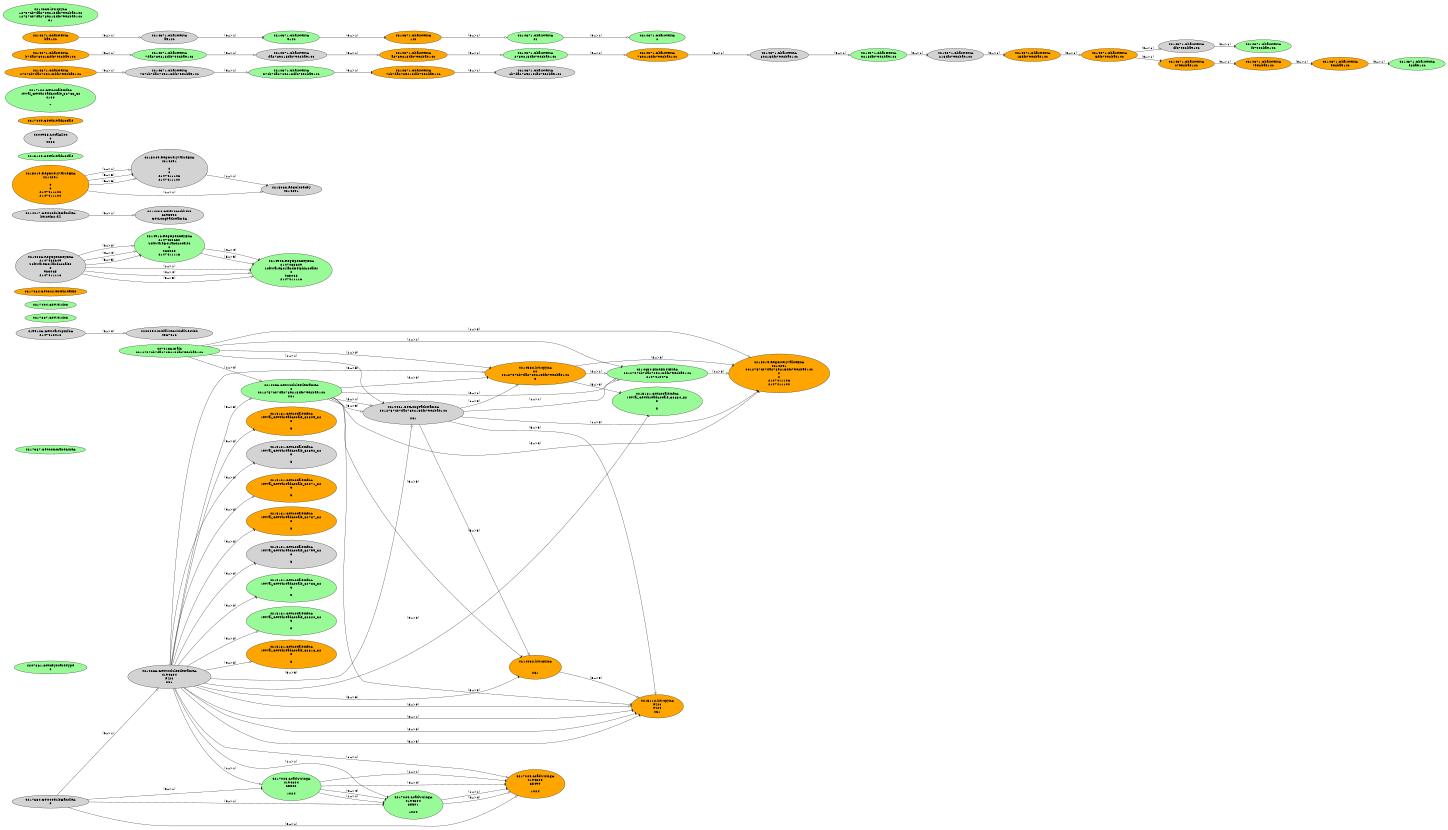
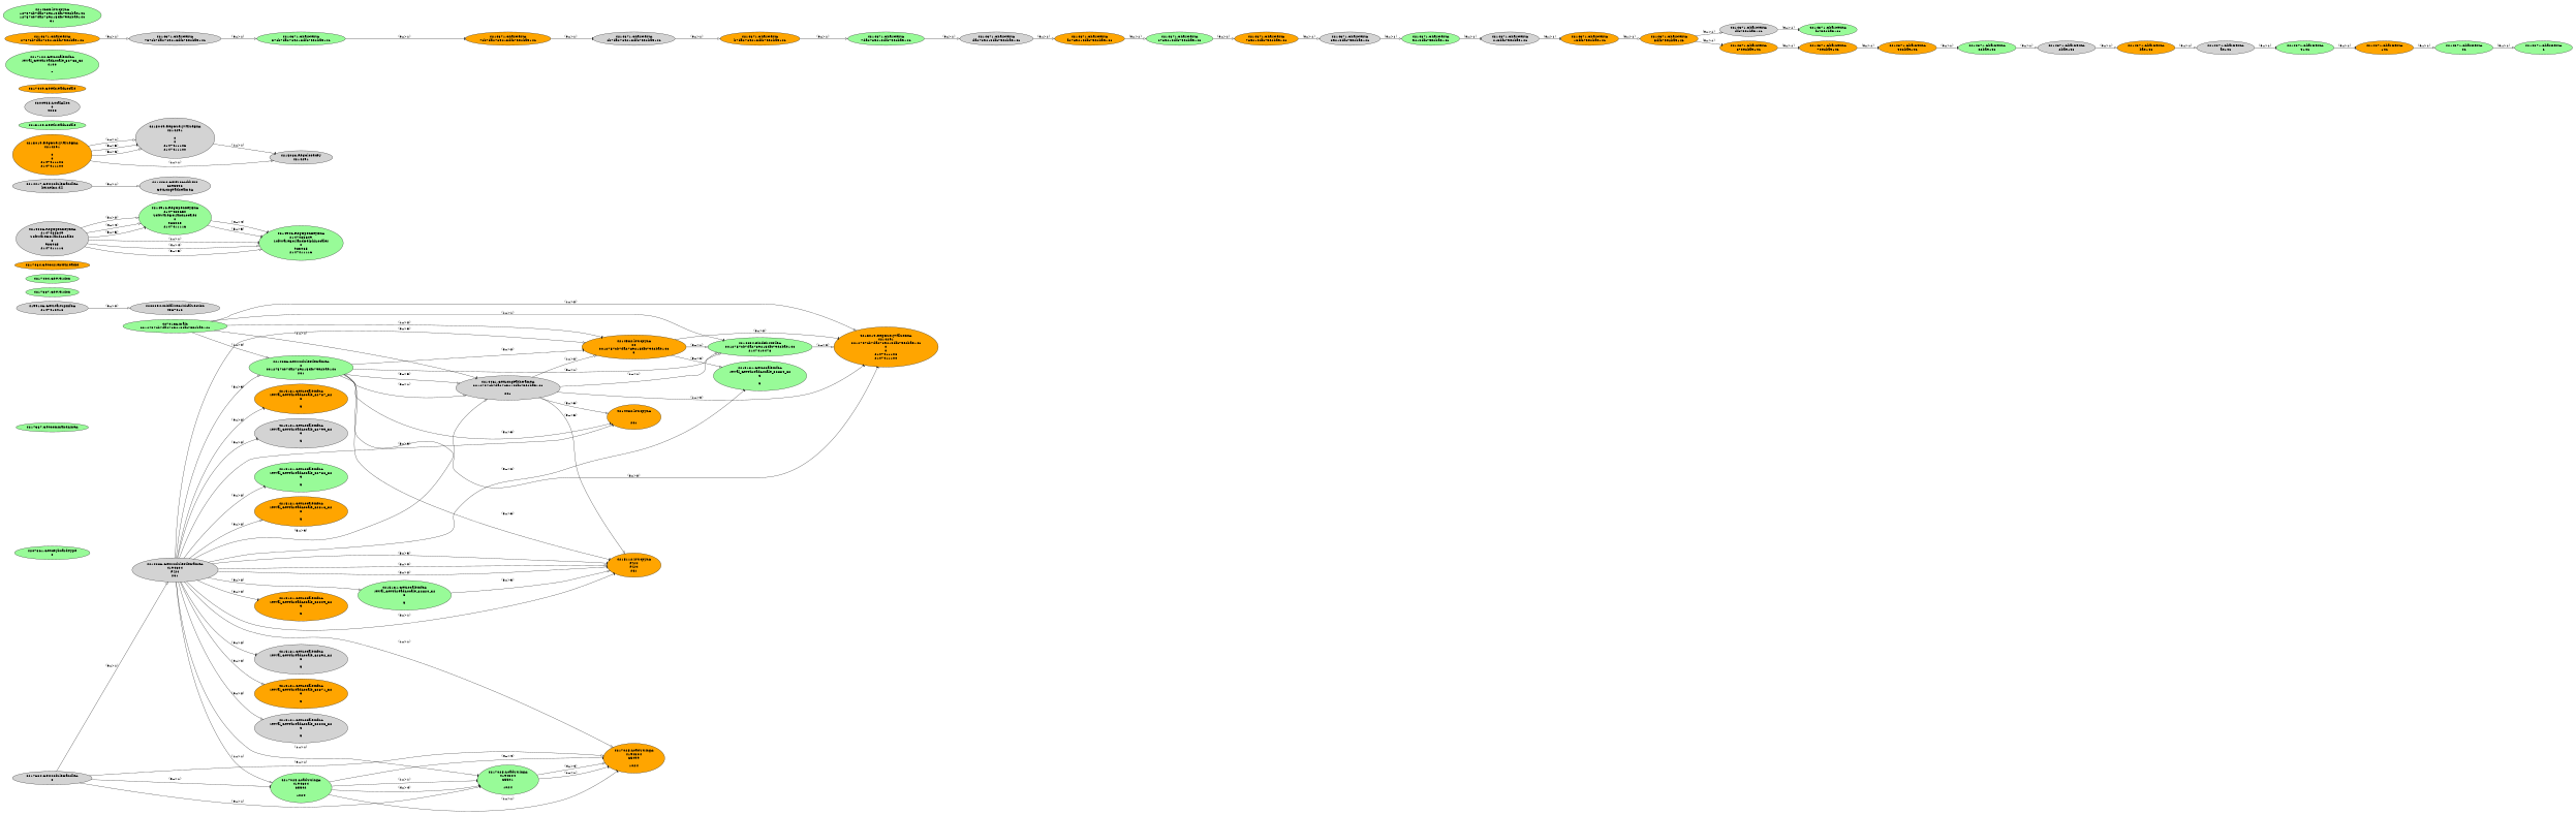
  digraph {
    rankdir=LR
    node [fillcolor=palegreen style=filled]
    edge [arrowhead=onormal]
    n1 [label="4270136.main\n0012757cb7da2789215dfc79e2ba914c"]
    n2 [label="4214856.GetModuleFileNameA\n0\n0012757cb7da2789215dfc79e2ba914c\n261"]
    n3 [fillcolor=lightgrey label="4214461.GetLongPathNameA\n0012757cb7da2789215dfc79e2ba914c\n\n261"]
    n4 [fillcolor=orange label="4214582.lstrcpynA\n00\n0012757cb7da2789215dfc79e2ba914c\n3"]
    n5 [label="4214654.FindFirstFileA\n0012757cb7da2789215dfc79e2ba914c\n2147410478"]
    n6 [fillcolor=orange label="4215019.RegQueryValueExA\n4214291\n0012757cb7da2789215dfc79e2ba914c\n0\n0\n2147411106\n2147411100"]
    n7 [fillcolor=orange label="4214482.lstrcpynA\n\n\n261"]
    n8 [fillcolor=orange label="4215112.lstrcpynA\nPZM\nPZM\n261"]
    n9 [label="4215131.GetLocaleInfoA\nretval_GetThreadLocale_32884_32\n3\n\n5"]
    n10 [fillcolor=lightgrey label="4217684.GetModuleHandleA\n0"]
    n11 [fillcolor=lightgrey label="4214286.GetModuleFileNameA\n4194304\nPZM\n261"]
    n12 [label="4217025.LoadStringA\n4194304\n65502\n\n1024"]
    n13 [label="4217025.LoadStringA\n4194304\n65501\n\n1024"]
-   n14 [fillcolor=orange label="4217025.LoadStringA\n4194303\n65499\n\n1024"]
+   n14 [fillcolor=orange label="4217025.LoadStringA\n4194304\n65499\n\n1024"]
    n15 [fillcolor=orange label="4215131.GetLocaleInfoA\nretval_GetThreadLocale_32809_32\n3\n\n5"]
    n16 [fillcolor=lightgrey label="4215131.GetLocaleInfoA\nretval_GetThreadLocale_32892_32\n3\n\n5"]
    n17 [fillcolor=orange label="4215131.GetLocaleInfoA\nretval_GetThreadLocale_32871_32\n3\n\n5"]
+   n18 [fillcolor=lightgrey label="4215131.GetLocaleInfoA\nretval_GetThreadLocale_32803_32\n3\n\n5"]
    n19 [fillcolor=orange label="4215131.GetLocaleInfoA\nretval_GetThreadLocale_32787_32\n3\n\n5"]
    n20 [fillcolor=lightgrey label="4215131.GetLocaleInfoA\nretval_GetThreadLocale_32799_32\n3\n\n5"]
    n21 [label="4215131.GetLocaleInfoA\nretval_GetThreadLocale_32786_32\n3\n\n5"]
    n22 [label="4215131.GetLocaleInfoA\nretval_GetThreadLocale_32820_32\n3\n\n5"]
    n23 [fillcolor=orange label="4215131.GetLocaleInfoA\nretval_GetThreadLocale_32816_32\n3\n\n5"]
    n24 [label="4207361.GetKeyboardType\n0"]
    n25 [label="4217367.GetCommandLineA\n"]
    n26 [fillcolor=lightgrey label="4199106.GetStartupInfoA\n2147412416"]
    n27 [fillcolor=lightgrey label="4200894.InitializeCriticalSection\n4367812"]
    n28 [label="4217387.GetVersion\n"]
    n29 [label="4217404.GetVersion\n"]
    n30 [fillcolor=orange label="4217464.GetCurrentThreadId\n"]
    n31 [fillcolor=lightgrey label="4214886.RegOpenKeyExA\n2147483649\nSoftware\Borland\Locales\n0\n983065\n2147411116"]
    n32 [label="4214916.RegOpenKeyExA\n2147483650\nSoftware\Borland\Locales\n0\n983065\n2147411116"]
    n33 [label="4214946.RegOpenKeyExA\n2147483649\nSoftware\Borland\Delphi\Locales\n0\n983065\n2147411116"]
    n34 [fillcolor=lightgrey label="4214417.GetModuleHandleA\nkernel32.dll"]
    n35 [fillcolor=lightgrey label="4214434.GetProcAddress\n6295592\nGetLongPathNameA"]
    n36 [fillcolor=orange label="4215019.RegQueryValueExA\n4214291\n\n0\n0\n2147411106\n2147411100"]
    n37 [fillcolor=lightgrey label="4215049.RegQueryValueExA\n4214291\n\n0\n0\n2147411106\n2147411100"]
    n38 [fillcolor=lightgrey label="4215083.RegCloseKey\n4214291"]
    n39 [label="4215125.GetThreadLocale\n"]
    n40 [fillcolor=lightgrey label="4200955.LocalAlloc\n0\n4088"]
    n41 [fillcolor=orange label="4217449.GetThreadLocale\n"]
    n42 [label="4217102.GetLocaleInfoA\nretval_GetThreadLocale_32768_32\n4100\n\n7"]
    n43 [fillcolor=orange label="4214371.CharNextA\n2757cb7da2789215dfc79e2ba914c"]
    n44 [fillcolor=lightgrey label="4214371.CharNextA\n757cb7da2789215dfc79e2ba914c"]
    n45 [label="4214371.CharNextA\n57cb7da2789215dfc79e2ba914c"]
    n46 [fillcolor=orange label="4214371.CharNextA\n7cb7da2789215dfc79e2ba914c"]
    n47 [fillcolor=lightgrey label="4214371.CharNextA\ncb7da2789215dfc79e2ba914c"]
    n48 [fillcolor=orange label="4214371.CharNextA\nb7da2789215dfc79e2ba914c"]
    n49 [label="4214371.CharNextA\n7da2789215dfc79e2ba914c"]
    n50 [fillcolor=lightgrey label="4214371.CharNextA\nda2789215dfc79e2ba914c"]
    n51 [fillcolor=orange label="4214371.CharNextA\na2789215dfc79e2ba914c"]
    n52 [label="4214371.CharNextA\n2789215dfc79e2ba914c"]
    n53 [fillcolor=orange label="4214371.CharNextA\n789215dfc79e2ba914c"]
    n54 [fillcolor=lightgrey label="4214371.CharNextA\n89215dfc79e2ba914c"]
    n55 [label="4214371.CharNextA\n9215dfc79e2ba914c"]
    n56 [fillcolor=lightgrey label="4214371.CharNextA\n215dfc79e2ba914c"]
    n57 [fillcolor=orange label="4214371.CharNextA\n15dfc79e2ba914c"]
    n58 [fillcolor=orange label="4214371.CharNextA\n5dfc79e2ba914c"]
    n59 [fillcolor=lightgrey label="4214371.CharNextA\ndfc79e2ba914c"]
    n60 [fillcolor=orange label="4214371.CharNextA\nc79e2ba914c"]
    n61 [label="4214371.CharNextA\nfc79e2ba914c"]
    n62 [fillcolor=orange label="4214371.CharNextA\n79e2ba914c"]
    n63 [fillcolor=orange label="4214371.CharNextA\n9e2ba914c"]
    n64 [label="4214371.CharNextA\ne2ba914c"]
+   n65 [fillcolor=lightgrey label="4214371.CharNextA\n2ba914c"]
    n66 [fillcolor=orange label="4214371.CharNextA\nba914c"]
    n67 [fillcolor=lightgrey label="4214371.CharNextA\na914c"]
    n68 [label="4214371.CharNextA\n914c"]
    n69 [fillcolor=orange label="4214371.CharNextA\n14c"]
    n70 [label="4214371.CharNextA\n4c"]
    n71 [label="4214371.CharNextA\nc"]
    n72 [label="4214635.lstrcpynA\n12757cb7da2789215dfc79e2ba914c\n12757cb7da2789215dfc79e2ba914c\n31"]
    n1 -> n2 [label="(1-->2)"]
    n1 -> n3 [arrowhead=tee label="(1-->1)"]
    n1 -> n4 [arrowhead=tee label="(1-->2)"]
    n1 -> n5 [arrowhead=tee label="(1-->1)"]
    n1 -> n6 [label="(1-->2)"]
    n2 -> n3 [label="(2-->1)"]
    n2 -> n3 [label="(3-->3)"]
    n2 -> n4 [arrowhead=tee label="(2-->2)"]
    n2 -> n5 [label="(2-->1)"]
    n2 -> n6 [arrowhead=tee label="(2-->2)"]
    n2 -> n7 [arrowhead=tee label="(3-->3)"]
    n2 -> n8 [arrowhead=tee label="(3-->3)"]
    n3 -> n4 [label="(1-->2)"]
    n3 -> n5 [label="(1-->1)"]
    n3 -> n6 [arrowhead=tee label="(1-->2)"]
    n3 -> n7 [label="(3-->3)"]
    n3 -> n8 [label="(3-->3)"]
    n4 -> n5 [label="(2-->1)"]
    n4 -> n6 [arrowhead=tee label="(2-->2)"]
-   n4 -> n9 [arrowhead=tee label="(3-->2)"]
+   n4 -> n9 [label="(3-->2)"]
    n5 -> n6 [label="(1-->2)"]
-   n7 -> n8 [label="(3-->3)"]
+   n22 -> n8 [label="(3-->3)"]
    n10 -> n11 [label="(0-->1)"]
    n10 -> n12 [arrowhead=tee label="(0-->1)"]
    n10 -> n13 [arrowhead=tee label="(0-->1)"]
    n10 -> n14 [label="(0-->1)"]
    n11 -> n2 [label="(3-->3)"]
    n11 -> n3 [label="(3-->3)"]
    n11 -> n4 [label="(0-->3)"]
    n11 -> n7 [arrowhead=tee label="(3-->3)"]
    n11 -> n8 [arrowhead=tee label="(2-->1)"]
    n11 -> n8 [arrowhead=tee label="(2-->2)"]
    n11 -> n8 [arrowhead=tee label="(3-->3)"]
    n11 -> n8 [label="(2-->0)"]
    n11 -> n9 [arrowhead=tee label="(0-->2)"]
    n11 -> n12 [label="(1-->1)"]
    n11 -> n13 [arrowhead=tee label="(1-->1)"]
    n11 -> n14 [label="(1-->1)"]
    n11 -> n15 [arrowhead=tee label="(0-->2)"]
    n11 -> n16 [arrowhead=tee label="(0-->2)"]
    n11 -> n17 [label="(0-->2)"]
+   n11 -> n18 [label="(0-->2)"]
    n11 -> n19 [arrowhead=tee label="(0-->2)"]
    n11 -> n20 [arrowhead=tee label="(0-->2)"]
    n11 -> n21 [arrowhead=tee label="(0-->2)"]
    n11 -> n22 [label="(0-->2)"]
    n11 -> n23 [label="(0-->2)"]
    n12 -> n13 [arrowhead=tee label="(1-->1)"]
    n12 -> n13 [arrowhead=tee label="(4-->4)"]
    n12 -> n14 [arrowhead=tee label="(1-->1)"]
    n12 -> n14 [arrowhead=tee label="(4-->4)"]
    n13 -> n14 [arrowhead=tee label="(1-->1)"]
    n13 -> n14 [label="(4-->4)"]
    n26 -> n27 [label="(0-->0)"]
    n31 -> n32 [label="(2-->2)"]
    n31 -> n32 [label="(4-->4)"]
    n31 -> n32 [arrowhead=tee label="(5-->5)"]
    n31 -> n33 [arrowhead=tee label="(1-->1)"]
    n31 -> n33 [label="(4-->4)"]
    n31 -> n33 [label="(5-->5)"]
    n32 -> n33 [arrowhead=tee label="(4-->4)"]
    n32 -> n33 [arrowhead=tee label="(5-->5)"]
    n34 -> n35 [label="(0-->1)"]
    n36 -> n37 [label="(1-->1)"]
    n36 -> n37 [arrowhead=tee label="(5-->5)"]
    n36 -> n37 [label="(6-->6)"]
    n36 -> n38 [label="(1-->1)"]
    n37 -> n38 [arrowhead=tee label="(1-->1)"]
    n43 -> n44 [label="(0-->1)"]
    n44 -> n45 [label="(0-->1)"]
    n45 -> n46 [arrowhead=tee label="(0-->1)"]
    n46 -> n47 [arrowhead=tee label="(0-->1)"]
+   n47 -> n48 [label="(0-->1)"]
    n48 -> n49 [label="(0-->1)"]
    n49 -> n50 [label="(0-->1)"]
    n50 -> n51 [label="(0-->1)"]
    n51 -> n52 [label="(0-->1)"]
    n52 -> n53 [label="(0-->1)"]
    n53 -> n54 [label="(0-->1)"]
    n54 -> n55 [label="(0-->1)"]
    n55 -> n56 [arrowhead=tee label="(0-->1)"]
    n56 -> n57 [arrowhead=tee label="(0-->1)"]
    n57 -> n58 [label="(0-->1)"]
    n58 -> n59 [label="(0-->1)"]
    n58 -> n60 [arrowhead=tee label="(0-->1)"]
    n59 -> n61 [arrowhead=tee label="(0-->1)"]
    n60 -> n62 [arrowhead=tee label="(0-->1)"]
    n62 -> n63 [arrowhead=tee label="(0-->1)"]
    n63 -> n64 [arrowhead=tee label="(0-->1)"]
+   n64 -> n65 [label="(0-->1)"]
+   n65 -> n66 [label="(0-->1)"]
    n66 -> n67 [label="(0-->1)"]
    n67 -> n68 [arrowhead=tee label="(0-->1)"]
    n68 -> n69 [arrowhead=tee label="(0-->1)"]
    n69 -> n70 [label="(0-->1)"]
    n70 -> n71 [label="(0-->1)"]
  }
